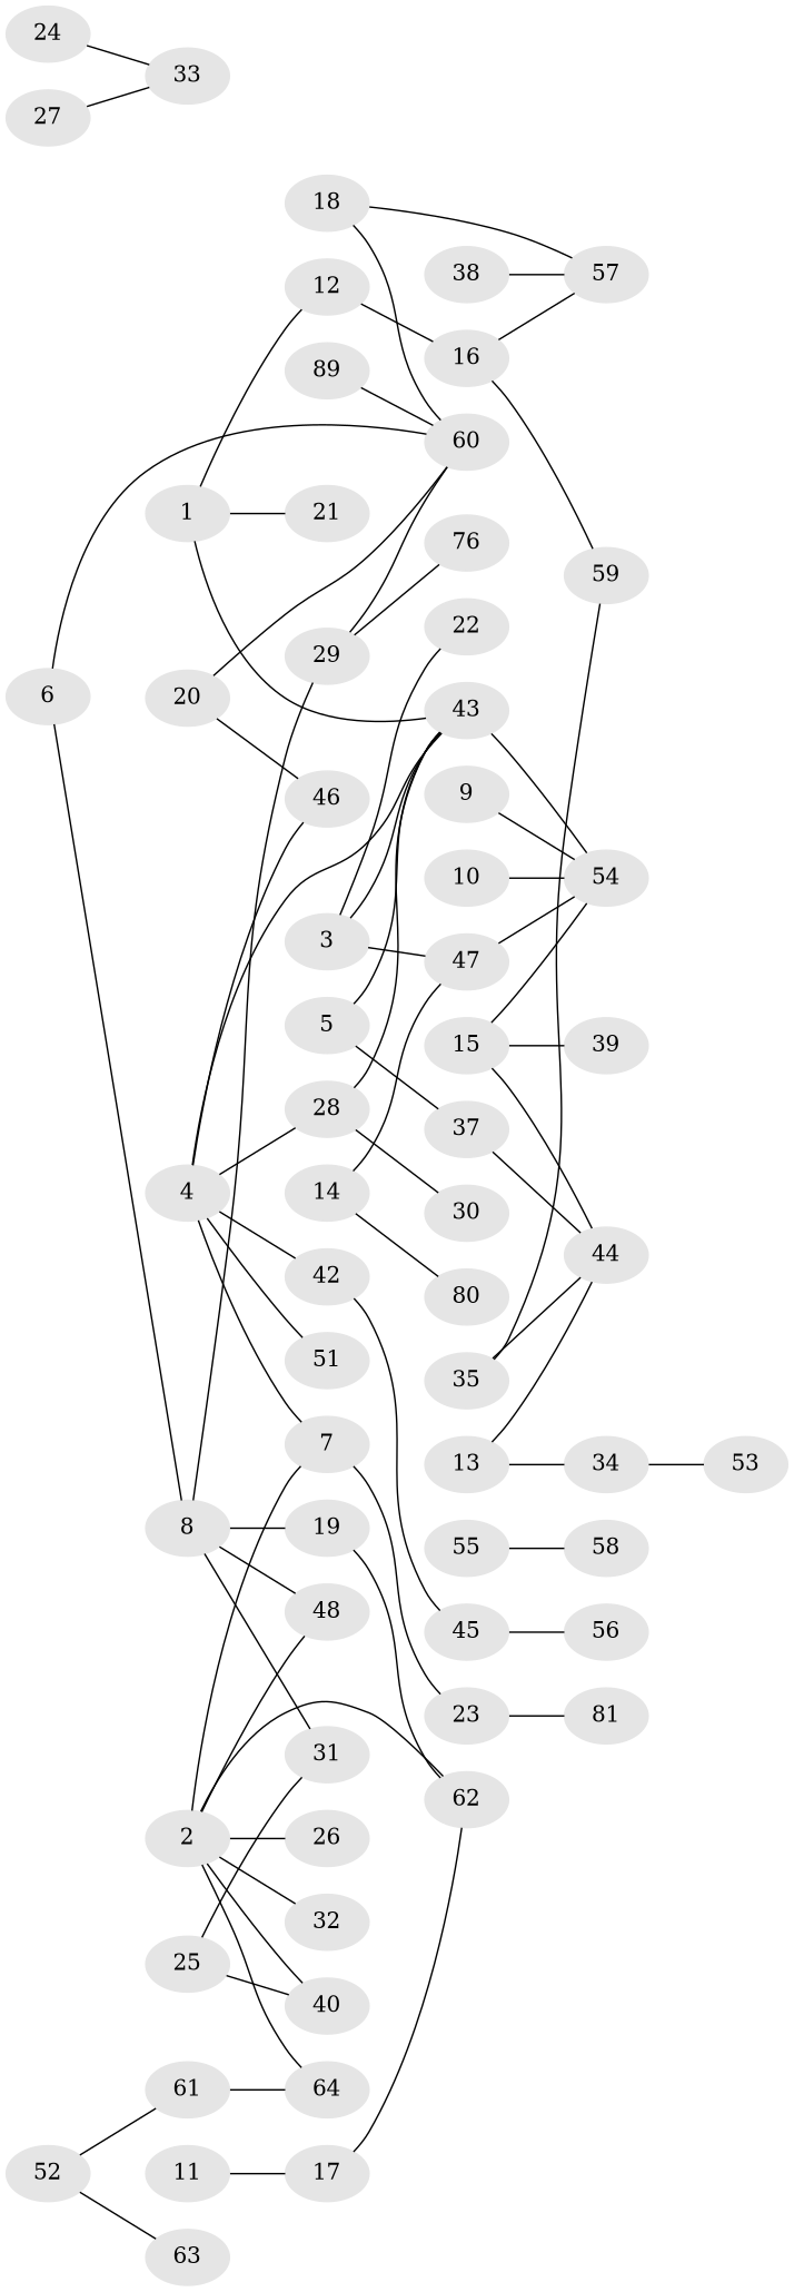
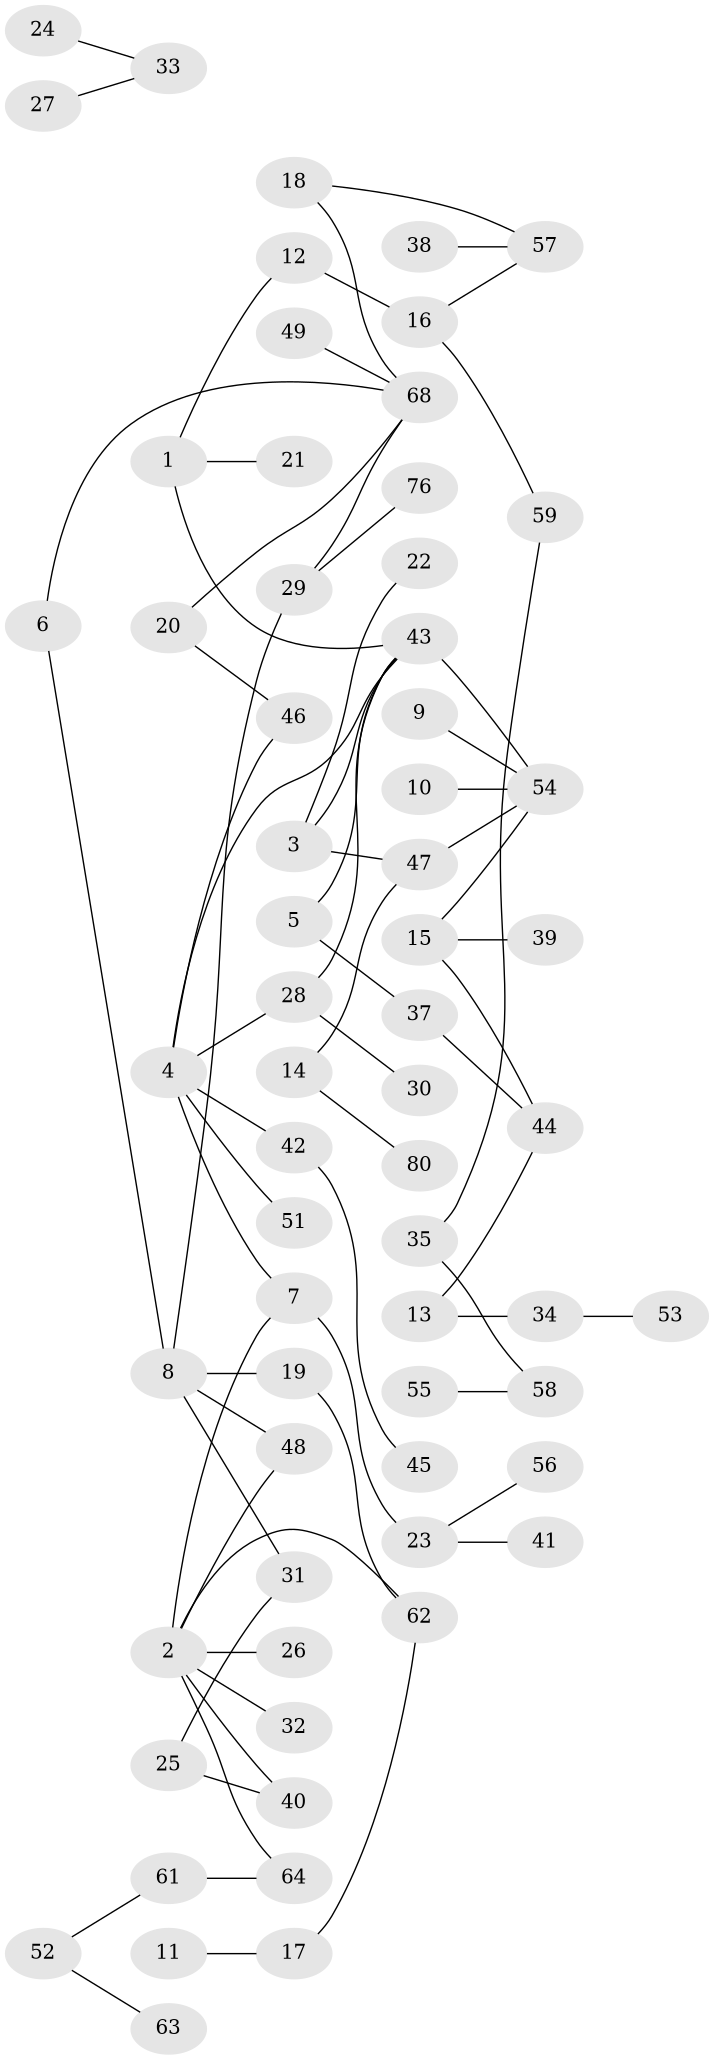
  graph {
    rankdir=LR
    node [color=gray90 style=filled]
    edge [weight=1.0]
    1
    12
    21
    43
    16
    54
    2
    7
    26
    32
    40
    48
    62
    64
    23
    3
    22
    47
    4
    28
    42
    46
    51
    30
    45
    5
    37
    44
    6
    8
-   60
+   60 [label=68]
    19
    29
    31
-   41 [label=81]
+   41
    n36 [label=76]
    9
    10
    11
    17
    57
    59
    13
    34
    53
    14
    n47 [label=80]
    15
    39
    18
    20
    24
    33
    25
    27
    35
    58
    38
    56
-   49 [label=89]
+   49
    52
    61
    63
    55
    1 -- 12
    1 -- 21
    1 -- 43
    12 -- 16
    43 -- 54
    16 -- 57
    16 -- 59
    2 -- 7
    2 -- 26
    2 -- 32
    2 -- 40
    2 -- 48
    2 -- 62
    2 -- 64
    7 -- 23
    23 -- 41
    3 -- 43
    3 -- 22
    3 -- 47
    47 -- 54
    4 -- 43
    4 -- 7
    4 -- 28
    4 -- 42
    4 -- 46
    4 -- 51
    28 -- 43
    28 -- 30
    42 -- 45
-   45 -- 56
+   23 -- 56
    5 -- 43
    5 -- 37
    37 -- 44
    6 -- 8
    6 -- 60
    8 -- 48
    8 -- 19
    8 -- 29
    8 -- 31
    19 -- 62
    29 -- 60
    29 -- n36
    9 -- 54
    10 -- 54
    11 -- 17
    17 -- 62
    13 -- 44
    13 -- 34
    34 -- 53
    14 -- 47
    14 -- n47
    15 -- 54
    15 -- 44
    15 -- 39
    18 -- 60
    18 -- 57
    20 -- 46
    20 -- 60
    24 -- 33
    25 -- 40
    25 -- 31
    27 -- 33
    35 -- 59
-   35 -- 44
+   35 -- 58
    38 -- 57
    49 -- 60
    52 -- 61
    52 -- 63
    61 -- 64
    55 -- 58
  }
